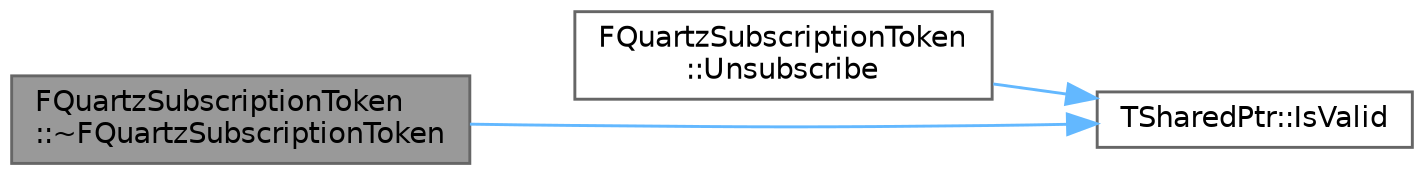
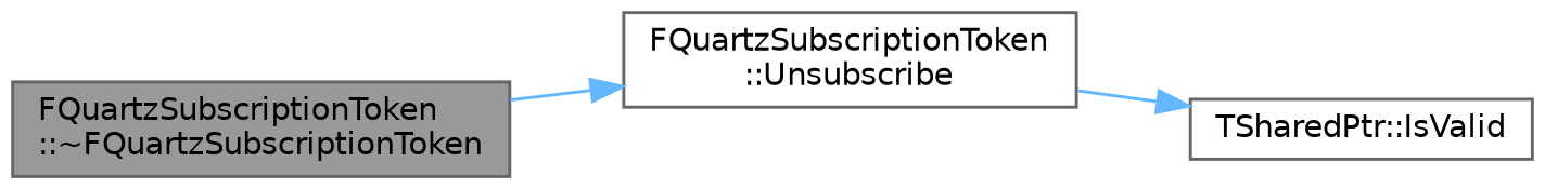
  digraph {
    rankdir=LR
    node [color=grey40 fillcolor=white fontname=Helvetica fontsize=10 shape=box style=filled]
    edge [color=steelblue1 fontname=Helvetica fontsize=10 labelfontname=Helvetica labelfontsize=10 style=solid]
    n1 [color=gray40 fillcolor=grey60 fontcolor=black height=0.2 label="FQuartzSubscriptionToken\l::~FQuartzSubscriptionToken" width=0.4]
    n2 [height=0.2 label="FQuartzSubscriptionToken\l::Unsubscribe" width=0.4]
    n3 [height=0.2 label="TSharedPtr::IsValid" width=0.4]
-   n1 -> n3
+   n1 -> n2
    n2 -> n3
  }
